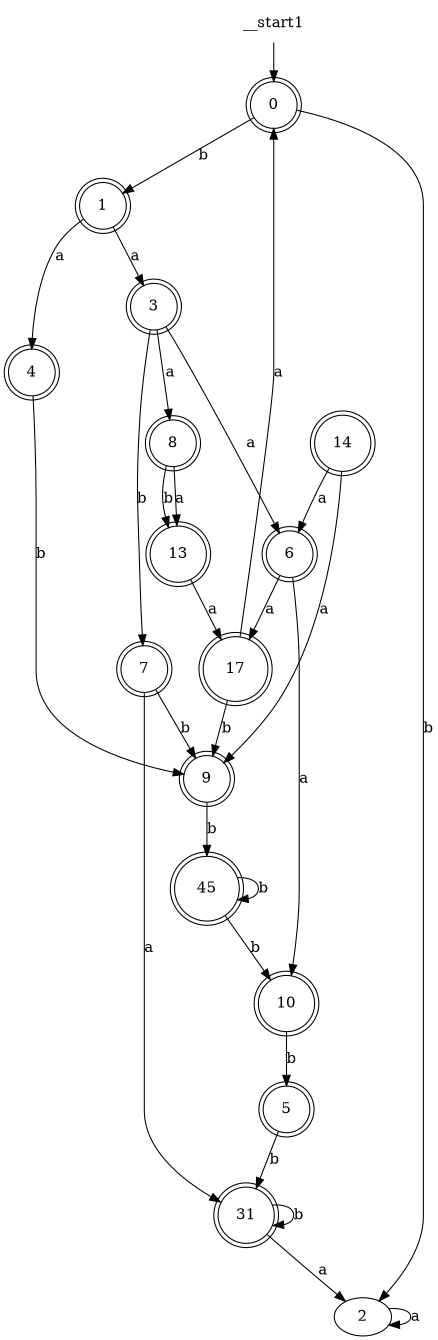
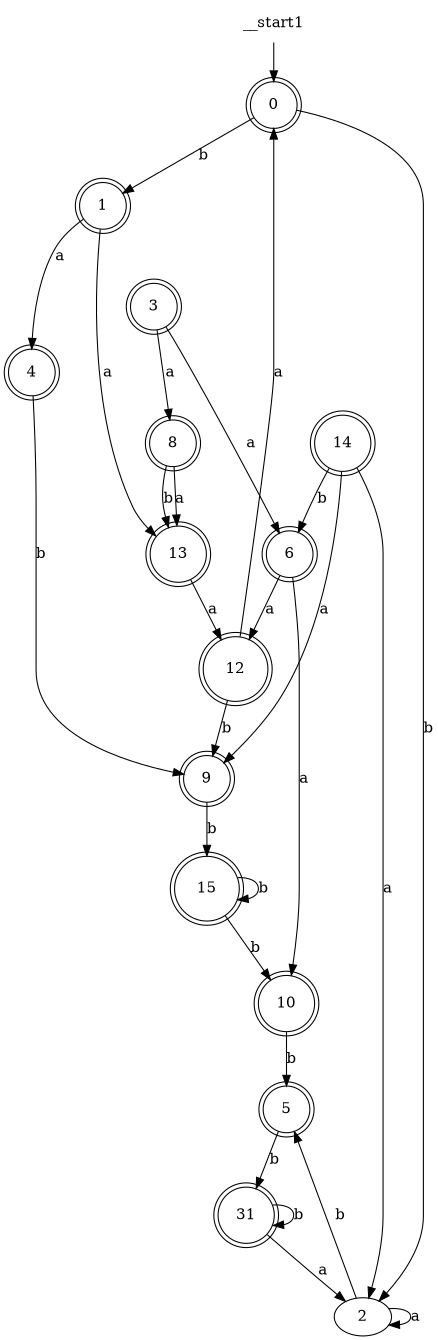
  digraph {
    node [shape=doublecircle]
    n1 [label=__start1 shape=none]
    0
    1
    2 [shape=""]
    3
    4
    5
    6
-   7
    8
    9
    n12 [label=31]
    10
-   12 [label=17]
+   12
    13
-   15 [label=45]
+   15
    14
    n1 -> 0
    0 -> 1 [label=b]
    0 -> 2 [label=b]
-   1 -> 3 [label=a]
+   1 -> 13 [label=a]
    1 -> 4 [label=a]
    2 -> 2 [label=a]
+   2 -> 5 [label=b]
    3 -> 6 [label=a]
-   3 -> 7 [label=b]
    3 -> 8 [label=a]
    4 -> 9 [label=b]
    5 -> n12 [label=b]
    6 -> 10 [label=a]
    6 -> 12 [label=a]
-   7 -> 9 [label=b]
-   7 -> n12 [label=a]
    8 -> 13 [label=a]
    8 -> 13 [label=b]
    9 -> 15 [label=b]
    n12 -> 2 [label=a]
    n12 -> n12 [label=b]
    10 -> 5 [label=b]
    12 -> 0 [label=a]
    12 -> 9 [label=b]
    13 -> 12 [label=a]
    15 -> 10 [label=b]
    15 -> 15 [label=b]
-   14 -> 6 [label=a]
+   14 -> 2 [label=a]
+   14 -> 6 [label=b]
    14 -> 9 [label=a]
  }
